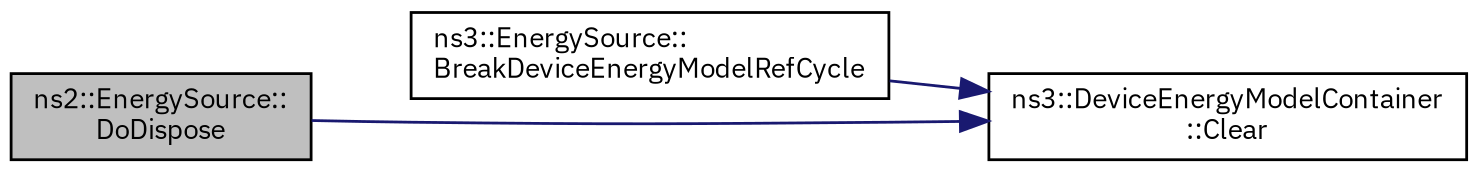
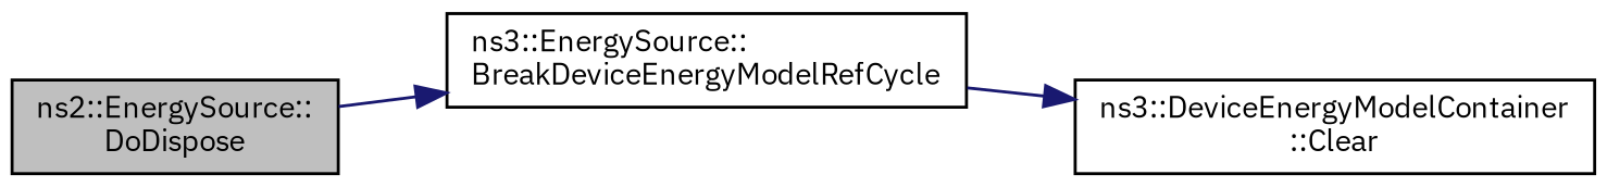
  digraph {
    fontname="IBM Plex Sans"
    rankdir=LR
    node [color=black fillcolor=white fontname="IBM Plex Sans" fontsize=10 shape=record style=filled]
    edge [color=midnightblue fontname="IBM Plex Sans" fontsize=10 labelfontname=Helvetica labelfontsize=10 style=solid]
    n1 [fillcolor=grey75 fontcolor=black height=0.2 label="ns2::EnergySource::\lDoDispose" width=0.4]
    n2 [height=0.2 label="ns3::EnergySource::\lBreakDeviceEnergyModelRefCycle" width=0.4]
    n3 [height=0.2 label="ns3::DeviceEnergyModelContainer\l::Clear" width=0.4]
-   n1 -> n3
+   n1 -> n2
    n2 -> n3
  }
